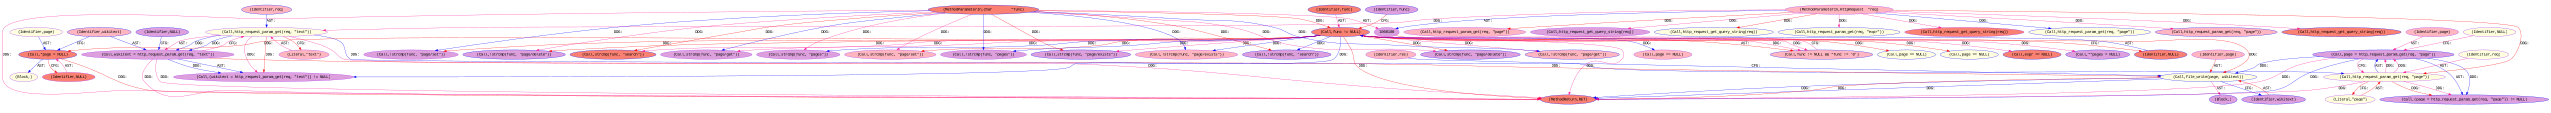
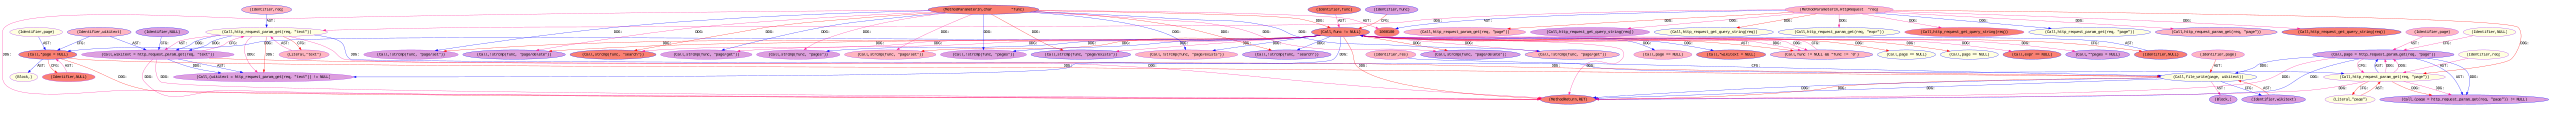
  digraph {
    fontname="Liberation Mono"
    node [color=blue fillcolor=plum fontname="Liberation Mono" style=filled]
    edge [color=deeppink fontname="Liberation Mono"]
    n1 [fillcolor=lightyellow label="(Call,file_write(page, wikitext))"]
    n2 [fillcolor=salmon label="(MethodReturn,RET)"]
    n3 [label="(Block,)"]
    n4 [label="(Identifier,wikitext)"]
    n5 [label="(Call,page = http_request_param_get(req, \"page\"))"]
    n6 [color=purple fillcolor=lightyellow label="(Call,http_request_param_get(req, \"page\"))"]
    n7 [label="(Call,(page = http_request_param_get(req, \"page\")) != NULL)"]
    n8 [color=purple fillcolor=lightyellow label="(Literal,\"page\")"]
    n9 [color=purple fillcolor=lightyellow label="(Call,http_request_param_get(req, \"text\"))"]
    n10 [color=purple label="(Call,wikitext = http_request_param_get(req, \"text\"))"]
    n11 [color=purple fillcolor=lightpink label="(Literal,\"text\")"]
    n12 [color=purple label="(Call,(wikitext = http_request_param_get(req, \"text\")) != NULL)"]
    n13 [color=purple fillcolor=lightpink label="(MethodParameterIn,HttpRequest  *req)"]
    n14 [color=purple fillcolor=salmon label="(Call,http_request_get_query_string(req))"]
    n15 [fillcolor=lightyellow label="(Call,http_request_param_get(req, \"page\"))"]
    n16 [fillcolor=lightpink label="(Call,http_request_param_get(req, \"page\"))"]
    n17 [fillcolor=salmon label="(Call,http_request_get_query_string(req))"]
    n18 [color=purple fillcolor=lightpink label="(Call,http_request_param_get(req, \"page\"))"]
    n19 [color=purple label="(Call,http_request_get_query_string(req))"]
    n20 [fillcolor=lightyellow label="(Call,http_request_get_query_string(req))"]
    n21 [fillcolor=lightyellow label="(Call,http_request_param_get(req, \"expr\"))"]
-   1000100 [color=purple]
+   1000100 [color=purple fillcolor=salmon]
    n23 [fillcolor=salmon label="(Call,*page = NULL)"]
    n24 [color=purple fillcolor=lightyellow label="(Block,)"]
    n25 [color=purple fillcolor=salmon label="(Identifier,NULL)"]
    n26 [fillcolor=salmon label="(Call,func != NULL)"]
    n27 [color=purple label="(Call,!strcmp(func, \"page/set\"))"]
    n28 [label="(Call,!strcmp(func, \"page/delete\"))"]
    n29 [fillcolor=salmon label="(Call,strcmp(func, \"search\"))"]
    n30 [color=purple label="(Call,strcmp(func, \"page/get\"))"]
    n31 [color=purple label="(Call,strcmp(func, \"pages\"))"]
    n32 [color=purple fillcolor=lightpink label="(Call,page == NULL)"]
    n33 [color=purple fillcolor=lightpink label="(Call,strcmp(func, \"page/set\"))"]
    n34 [color=purple label="(Call,!strcmp(func, \"pages\"))"]
+   n35 [fillcolor=salmon label="(Call,*wikitext = NULL)"]
    n36 [fillcolor=lightpink label="(Call,func != NULL && *func != '\0')"]
    n37 [color=purple fillcolor=lightpink label="(Call,!strcmp(func, \"page/exists\"))"]
    n38 [fillcolor=lightyellow label="(Call,page == NULL)"]
    n39 [label="(Call,!strcmp(func, \"search\"))"]
    n40 [fillcolor=lightyellow label="(Call,page == NULL)"]
    n41 [label="(Call,strcmp(func, \"page/delete\"))"]
    n42 [fillcolor=lightpink label="(Call,!strcmp(func, \"page/get\"))"]
    n43 [label="(Call,strcmp(func, \"page/exists\"))"]
    n44 [fillcolor=salmon label="(Call,expr == NULL)"]
    n45 [label="(Call,**pages = NULL)"]
    n46 [fillcolor=salmon label="(Identifier,NULL)"]
    n47 [fillcolor=salmon label="(MethodParameterIn,char         *func)"]
    n48 [label="(Identifier,NULL)"]
    n49 [color=purple fillcolor=lightyellow label="(Identifier,req)"]
    n50 [fillcolor=salmon label="(Identifier,func)"]
    n51 [fillcolor=lightpink label="(Identifier,req)"]
    n52 [color=purple fillcolor=lightpink label="(Identifier,page)"]
    n53 [color=purple fillcolor=lightyellow label="(Identifier,page)"]
    n54 [label="(Identifier,func)"]
    n55 [color=purple fillcolor=lightpink label="(Identifier,page)"]
    n56 [fillcolor=lightpink label="(Identifier,wikitext)"]
    n57 [color=purple fillcolor=lightpink label="(Identifier,res)"]
    n58 [color=purple fillcolor=lightyellow label="(Identifier,NULL)"]
    n1 -> n2 [color=blue label="DDG: "]
    n1 -> n2 [color=blue label="DDG: "]
    n1 -> n2 [color=red label="DDG: "]
    n1 -> n3 [label="AST: "]
    n1 -> n4 [color=blue label="CFG: "]
    n4 -> n1 [color=red label="AST: "]
    n5 -> n1 [color=blue label="DDG: "]
    n5 -> n2 [label="DDG: "]
    n5 -> n2 [color=blue label="DDG: "]
    n5 -> n6 [label="CFG: "]
    n5 -> n7 [color=blue label="AST: "]
    n5 -> n7 [color=blue label="DDG: "]
    n6 -> n2 [label="DDG: "]
    n6 -> n5 [color=blue label="AST: "]
    n6 -> n5 [label="DDG: "]
    n6 -> n5 [label="DDG: "]
    n6 -> n7 [label="DDG: "]
    n6 -> n7 [color=red label="DDG: "]
    n6 -> n8 [color=red label="CFG: "]
    n8 -> n6 [color=red label="AST: "]
    n9 -> n2 [label="DDG: "]
    n9 -> n6 [color=blue label="DDG: "]
    n9 -> n10 [label="AST: "]
    n9 -> n10 [color=blue label="DDG: "]
    n9 -> n10 [color=blue label="DDG: "]
    n9 -> n11 [color=red label="CFG: "]
    n9 -> n12 [label="DDG: "]
    n9 -> n12 [color=red label="DDG: "]
    n10 -> n1 [color=red label="DDG: "]
    n10 -> n2 [label="DDG: "]
    n10 -> n2 [label="DDG: "]
    n10 -> n9 [label="CFG: "]
    n10 -> n12 [color=blue label="AST: "]
    n10 -> n12 [color=blue label="DDG: "]
    n11 -> n9 [label="AST: "]
    n13 -> n6 [color=red label="DDG: "]
    n13 -> n9 [label="DDG: "]
    n13 -> n14 [label="DDG: "]
    n13 -> n15 [color=blue label="DDG: "]
    n13 -> n16 [label="DDG: "]
    n13 -> n17 [label="DDG: "]
    n13 -> n18 [color=red label="DDG: "]
    n13 -> n19 [label="DDG: "]
    n13 -> n20 [color=red label="DDG: "]
    n13 -> n21 [label="DDG: "]
    n13 -> 1000100 [color=blue label="AST: "]
-   1000100 -> n1 [color=red label="DDG: "]
+   n23 -> n1 [color=red label="DDG: "]
    n23 -> n2 [color=red label="DDG: "]
    n23 -> n24 [color=blue label="AST: "]
    n23 -> n25 [color=red label="CFG: "]
    n25 -> n23 [label="AST: "]
    n26 -> n2 [label="DDG: "]
    n26 -> n2 [color=red label="DDG: "]
    n26 -> n12 [color=blue label="DDG: "]
-   n26 -> n23 [color=red label="DDG: "]
+   n26 -> n23 [color=blue label="DDG: "]
    n26 -> n27 [color=red label="DDG: "]
    n26 -> n28 [color=red label="DDG: "]
    n26 -> n29 [label="DDG: "]
    n26 -> n30 [label="DDG: "]
    n26 -> n31 [color=blue label="DDG: "]
    n26 -> n32 [color=blue label="DDG: "]
    n26 -> n33 [color=red label="DDG: "]
    n26 -> n34 [color=blue label="DDG: "]
+   n26 -> n35 [color=blue label="DDG: "]
    n26 -> n36 [color=red label="AST: "]
    n26 -> n36 [label="DDG: "]
    n26 -> n36 [label="DDG: "]
    n26 -> n37 [color=blue label="DDG: "]
    n26 -> n38 [color=red label="DDG: "]
    n26 -> n39 [color=blue label="DDG: "]
    n26 -> n40 [color=red label="DDG: "]
    n26 -> n41 [color=red label="DDG: "]
    n26 -> n42 [label="DDG: "]
    n26 -> n43 [label="DDG: "]
    n26 -> n44 [label="DDG: "]
    n26 -> n45 [label="DDG: "]
    n26 -> n46 [color=red label="CFG: "]
    n36 -> n26 [label="CFG: "]
    n46 -> n26 [color=blue label="AST: "]
    n47 -> n2 [label="DDG: "]
    n47 -> 1000100 [label="AST: "]
    n47 -> n26 [color=red label="DDG: "]
    n47 -> n27 [color=blue label="DDG: "]
    n47 -> n28 [label="DDG: "]
    n47 -> n29 [color=red label="DDG: "]
    n47 -> n30 [color=blue label="DDG: "]
    n47 -> n31 [label="DDG: "]
    n47 -> n33 [label="DDG: "]
    n47 -> n34 [color=blue label="DDG: "]
    n47 -> n37 [color=blue label="DDG: "]
    n47 -> n39 [color=red label="DDG: "]
    n47 -> n41 [label="DDG: "]
    n47 -> n42 [color=blue label="DDG: "]
    n47 -> n43 [color=red label="DDG: "]
    n48 -> n10 [color=blue label="CFG: "]
    n49 -> n6 [label="AST: "]
    n50 -> n26 [label="AST: "]
    n51 -> n9 [color=blue label="AST: "]
    n52 -> n1 [color=red label="AST: "]
    n53 -> n23 [color=blue label="AST: "]
    n54 -> n26 [color=red label="CFG: "]
    n55 -> n5 [label="AST: "]
    n56 -> n10 [color=blue label="AST: "]
    n56 -> n23 [color=blue label="CFG: "]
    n57 -> n1 [color=blue label="CFG: "]
    n58 -> n5 [label="CFG: "]
  }
